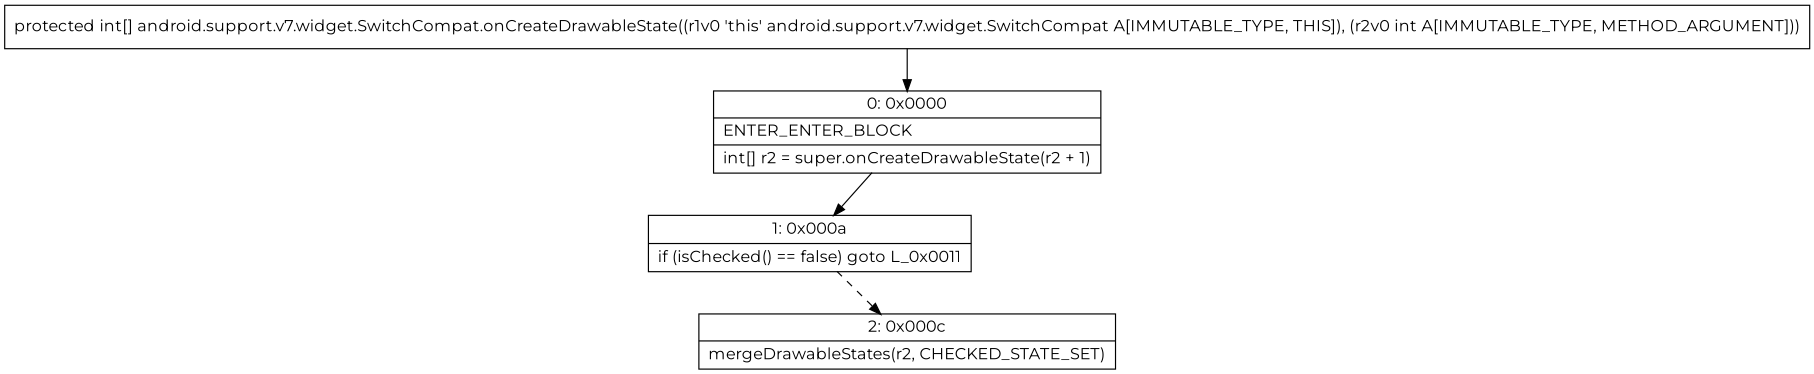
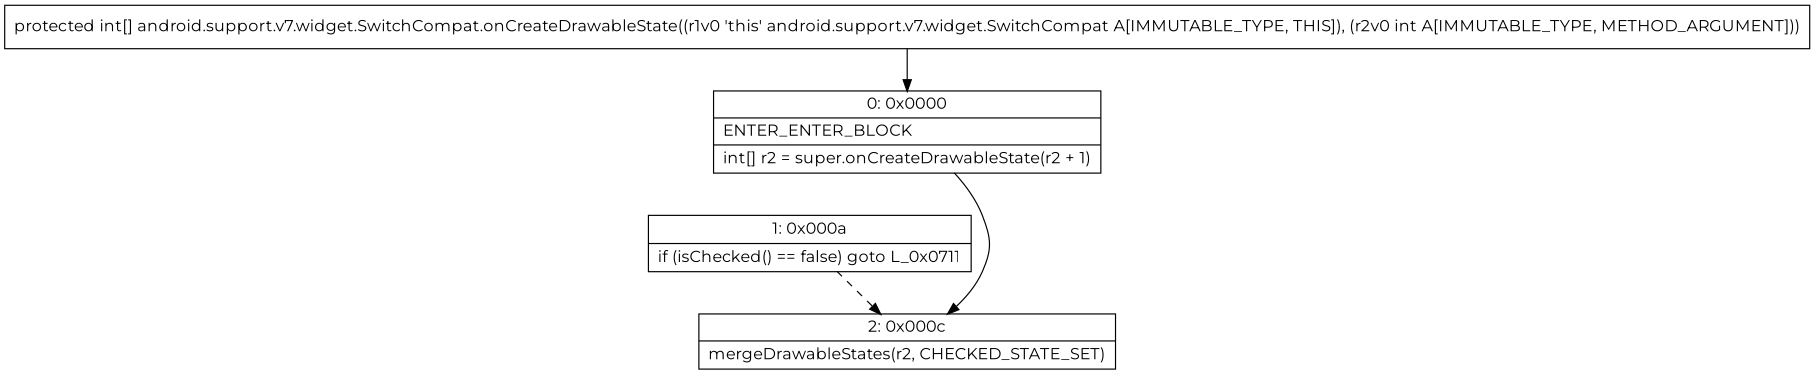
  digraph {
    fontname=Montserrat
    node [fontname=Montserrat shape=record]
    edge [fontname=Montserrat]
    n1 [label="{0\:\ 0x0000|ENTER_ENTER_BLOCK\l|int[] r2 = super.onCreateDrawableState(r2 + 1)\l}"]
-   n2 [label="{1\:\ 0x000a|if (isChecked() == false) goto L_0x0011\l}"]
+   n2 [label="{1\:\ 0x000a|if (isChecked() == false) goto L_0x0711\l}"]
    n3 [label="{2\:\ 0x000c|mergeDrawableStates(r2, CHECKED_STATE_SET)\l}"]
    n4 [label="{protected int[] android.support.v7.widget.SwitchCompat.onCreateDrawableState((r1v0 'this' android.support.v7.widget.SwitchCompat A[IMMUTABLE_TYPE, THIS]), (r2v0 int A[IMMUTABLE_TYPE, METHOD_ARGUMENT])) }"]
-   n1 -> n2
+   n1 -> n3
    n2 -> n3 [style=dashed]
    n4 -> n1
  }
